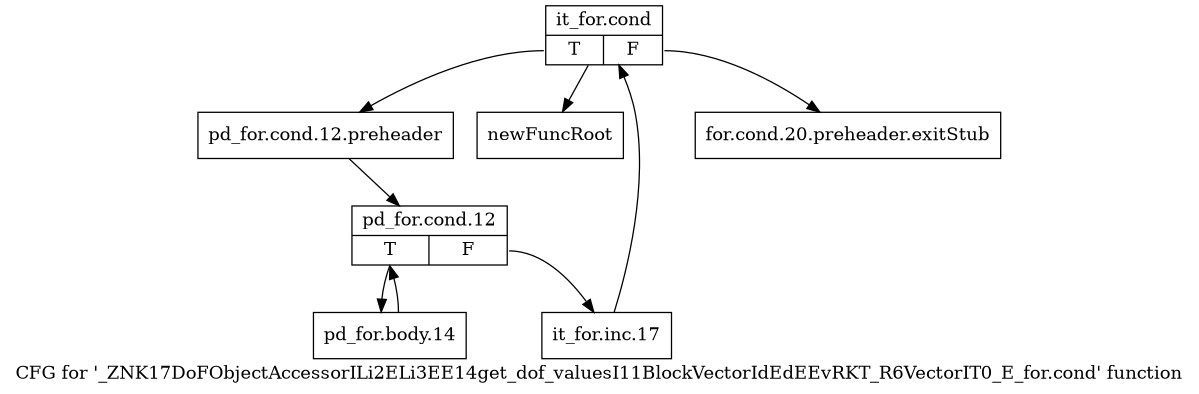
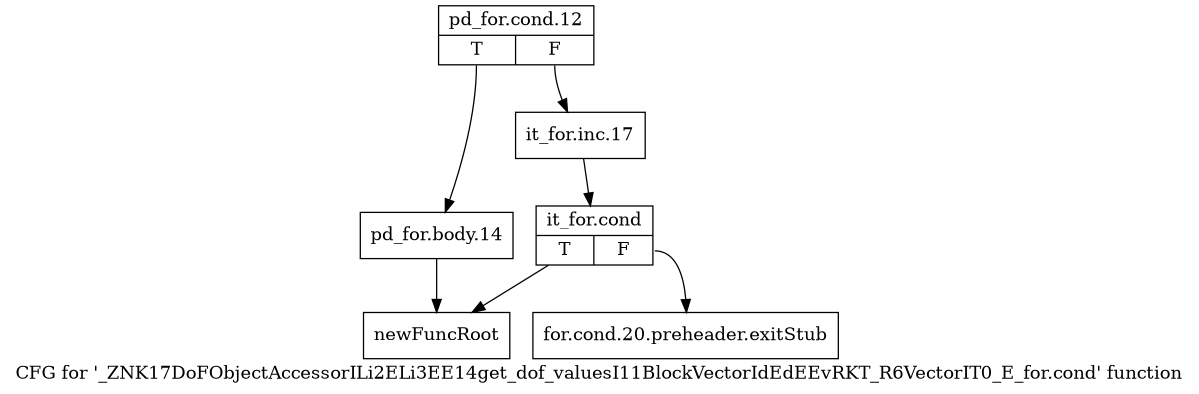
  digraph {
    label="CFG for '_ZNK17DoFObjectAccessorILi2ELi3EE14get_dof_valuesI11BlockVectorIdEdEEvRKT_R6VectorIT0_E_for.cond' function"
    node [shape=record]
    n1 [label="{newFuncRoot}"]
    n2 [label="{it_for.cond|{<s0>T|<s1>F}}"]
    n3 [label="{for.cond.20.preheader.exitStub}"]
-   n4 [label="{pd_for.cond.12.preheader}"]
    n5 [label="{pd_for.cond.12|{<s0>T|<s1>F}}"]
    n6 [label="{pd_for.body.14}"]
    n7 [label="{it_for.inc.17}"]
    n2 -> n1
    n2 -> n3 [tailport=s1]
-   n2 -> n4 [tailport=s0]
-   n4 -> n5
    n5 -> n6 [tailport=s0]
    n5 -> n7 [tailport=s1]
-   n6 -> n5
+   n6 -> n1
    n7 -> n2
  }
